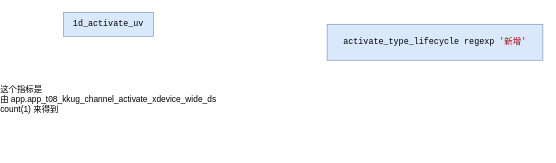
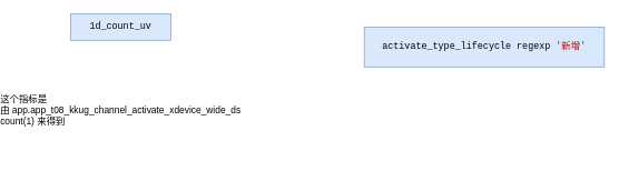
  <mxCell id="0" />
  <mxCell id="1" parent="0" />
- <mxCell id="2" value="&lt;meta charset=&quot;utf-8&quot;&gt;&lt;div style=&quot;color: rgb(0, 0, 0); font-family: &amp;quot;JetBrains Mono&amp;quot;, &amp;quot;HarmonyOS Sans SC&amp;quot;, Menlo, Monaco, &amp;quot;Courier New&amp;quot;, monospace; font-weight: normal; font-size: 14px; line-height: 21px;&quot;&gt;&lt;div&gt;&lt;span style=&quot;color: #000000;&quot;&gt;1d_activate_uv  &lt;/span&gt;&lt;/div&gt;&lt;/div&gt;" style="text;whiteSpace=wrap;html=1;fillColor=#DAE8FC;strokeColor=#6c8ebf;labelBackgroundColor=#DAE8FC;labelPosition=center;verticalLabelPosition=middle;align=center;verticalAlign=middle;" vertex="1" parent="1"><mxGeometry x="20" y="20" width="150" height="40" as="geometry" /></mxCell>
+ <mxCell id="2" value="&lt;meta charset=&quot;utf-8&quot;&gt;&lt;div style=&quot;color: rgb(0, 0, 0); font-family: &amp;quot;JetBrains Mono&amp;quot;, &amp;quot;HarmonyOS Sans SC&amp;quot;, Menlo, Monaco, &amp;quot;Courier New&amp;quot;, monospace; font-weight: normal; font-size: 14px; line-height: 21px;&quot;&gt;&lt;div&gt;&lt;span style=&quot;color: #000000;&quot;&gt;1d_count_uv  &lt;/span&gt;&lt;/div&gt;&lt;/div&gt;" style="text;whiteSpace=wrap;html=1;fillColor=#DAE8FC;strokeColor=#6c8ebf;labelBackgroundColor=#DAE8FC;labelPosition=center;verticalLabelPosition=middle;align=center;verticalAlign=middle;" vertex="1" parent="1"><mxGeometry x="20" y="20" width="150" height="40" as="geometry" /></mxCell>
  <mxCell id="3" value="&lt;div style=&quot;text-align: left; font-size: 14px;&quot;&gt;&lt;span style=&quot;background-color: initial; font-size: 14px;&quot;&gt;这个指标是由&amp;nbsp;app.app_t08_kkug_channel_activate_xdevice_wide_ds&lt;/span&gt;&lt;/div&gt;&lt;div style=&quot;text-align: left; font-size: 14px;&quot;&gt;&lt;span style=&quot;background-color: initial; font-size: 14px;&quot;&gt;count(1) 来得到&lt;/span&gt;&lt;/div&gt;" style="text;html=1;strokeColor=none;fillColor=none;align=center;verticalAlign=middle;rounded=0;whiteSpace=wrap;fontSize=14;" vertex="1" parent="1"><mxGeometry x="30" y="80" width="130" height="170" as="geometry" /></mxCell>
  <mxCell id="4" value="&lt;meta charset=&quot;utf-8&quot;&gt;&lt;div style=&quot;color: rgb(0, 0, 0); font-family: &amp;quot;JetBrains Mono&amp;quot;, &amp;quot;HarmonyOS Sans SC&amp;quot;, Menlo, Monaco, &amp;quot;Courier New&amp;quot;, monospace; font-weight: normal; font-size: 14px; line-height: 21px;&quot;&gt;&lt;div&gt;&lt;span style=&quot;color: #000000;&quot;&gt;activate_type_lifecycle regexp &lt;/span&gt;&lt;span style=&quot;color: #a31515;&quot;&gt;'新增'&lt;/span&gt;&lt;/div&gt;&lt;/div&gt;" style="text;whiteSpace=wrap;html=1;fontSize=14;fillColor=#dae8fc;strokeColor=#6c8ebf;verticalAlign=middle;align=center;labelBackgroundColor=#DAE8FC;" vertex="1" parent="1"><mxGeometry x="460" y="40" width="360" height="60" as="geometry" /></mxCell>
